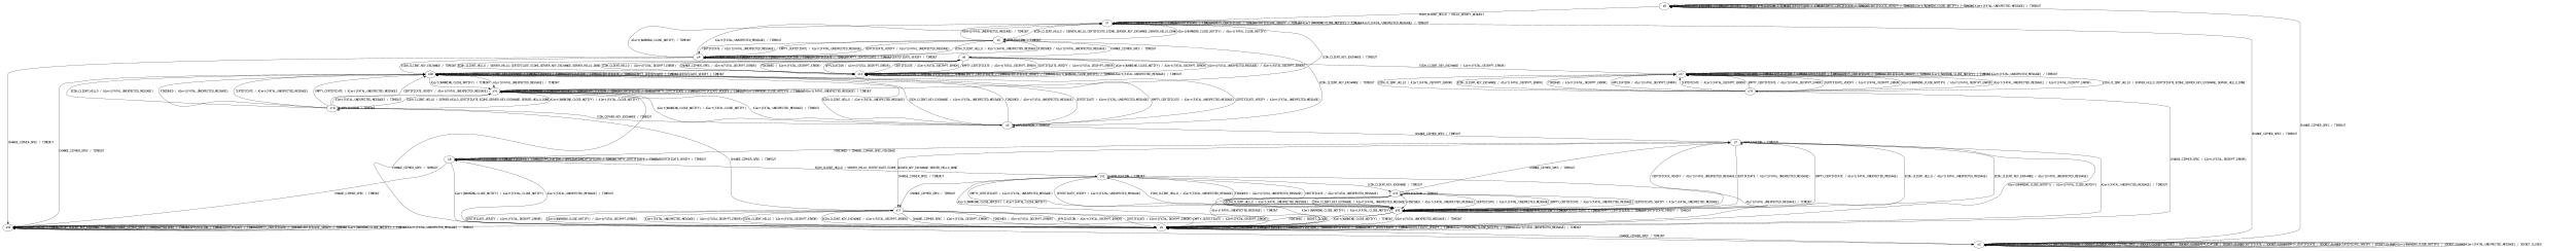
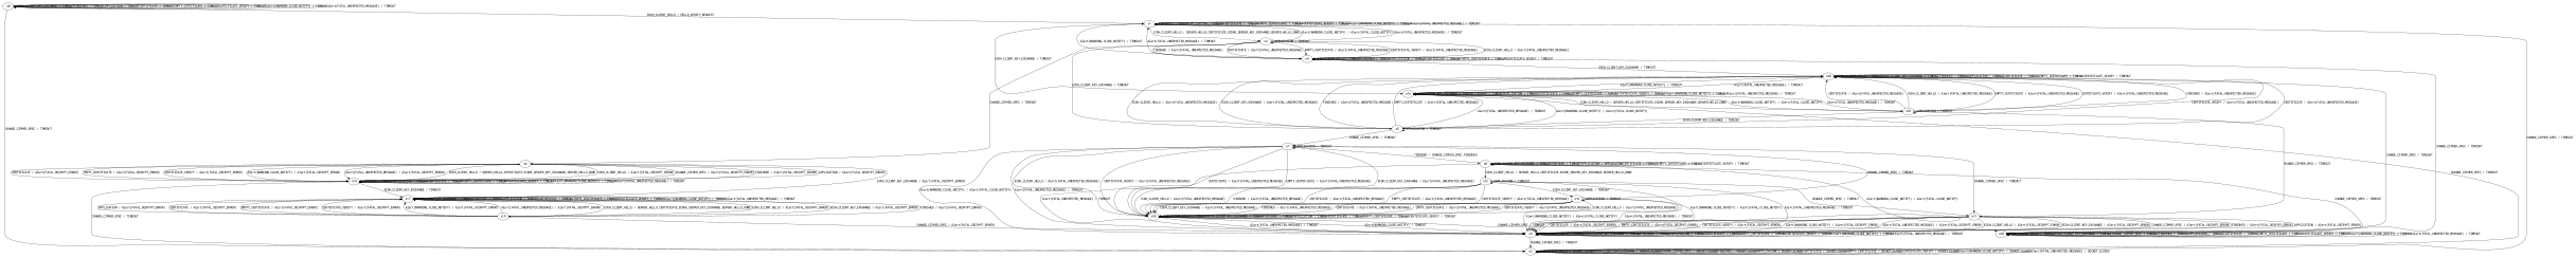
  digraph {
    fontname="Roboto Mono"
    node [fontname="Roboto Mono"]
    edge [fontname="Roboto Mono"]
    n1 [label=s0]
    n2 [label=s1]
    n3 [label=s2]
    n4 [label=s3]
    n5 [label=s16]
    n6 [label=s4]
    n7 [label=s5]
    n8 [label=s6]
    n9 [label=s18]
    n10 [label=s10]
    n11 [label=s20]
    n12 [label=s7]
    n13 [label=s14]
    n14 [label=s17]
    n15 [label=s8]
    n16 [label=s9]
    n17 [label=s11]
    n18 [label=s95]
    n19 [label=s19]
    n20 [label=s12]
    n21 [label=s13]
    n1 -> n1 [label="ECDH_CLIENT_KEY_EXCHANGE / TIMEOUT"]
    n1 -> n1 [label="FINISHED / TIMEOUT"]
    n1 -> n1 [label="APPLICATION / TIMEOUT"]
    n1 -> n1 [label="CERTIFICATE / TIMEOUT"]
    n1 -> n1 [label="EMPTY_CERTIFICATE / TIMEOUT"]
    n1 -> n1 [label="CERTIFICATE_VERIFY / TIMEOUT"]
    n1 -> n1 [label="Alert(WARNING,CLOSE_NOTIFY) / TIMEOUT"]
    n1 -> n1 [label="Alert(FATAL,UNEXPECTED_MESSAGE) / TIMEOUT"]
    n1 -> n2 [label="ECDH_CLIENT_HELLO / HELLO_VERIFY_REQUEST"]
    n1 -> n3 [label="CHANGE_CIPHER_SPEC / TIMEOUT"]
    n2 -> n2 [label="FINISHED / TIMEOUT"]
    n2 -> n2 [label="APPLICATION / TIMEOUT"]
    n2 -> n2 [label="CERTIFICATE / TIMEOUT"]
    n2 -> n2 [label="EMPTY_CERTIFICATE / TIMEOUT"]
    n2 -> n2 [label="CERTIFICATE_VERIFY / TIMEOUT"]
    n2 -> n2 [label="Alert(WARNING,CLOSE_NOTIFY) / TIMEOUT"]
    n2 -> n2 [label="Alert(FATAL,UNEXPECTED_MESSAGE) / TIMEOUT"]
    n2 -> n3 [label="CHANGE_CIPHER_SPEC / TIMEOUT"]
    n2 -> n4 [label="ECDH_CLIENT_HELLO / SERVER_HELLO,CERTIFICATE,ECDHE_SERVER_KEY_EXCHANGE,SERVER_HELLO_DONE"]
    n2 -> n5 [label="ECDH_CLIENT_KEY_EXCHANGE / TIMEOUT"]
    n3 -> n3 [label="ECDH_CLIENT_HELLO / SOCKET_CLOSED"]
    n3 -> n3 [label="ECDH_CLIENT_KEY_EXCHANGE / SOCKET_CLOSED"]
    n3 -> n3 [label="CHANGE_CIPHER_SPEC / SOCKET_CLOSED"]
    n3 -> n3 [label="FINISHED / SOCKET_CLOSED"]
    n3 -> n3 [label="APPLICATION / SOCKET_CLOSED"]
    n3 -> n3 [label="CERTIFICATE / SOCKET_CLOSED"]
    n3 -> n3 [label="EMPTY_CERTIFICATE / SOCKET_CLOSED"]
    n3 -> n3 [label="CERTIFICATE_VERIFY / SOCKET_CLOSED"]
    n3 -> n3 [label="Alert(WARNING,CLOSE_NOTIFY) / SOCKET_CLOSED"]
    n3 -> n3 [label="Alert(FATAL,UNEXPECTED_MESSAGE) / SOCKET_CLOSED"]
    n4 -> n2 [label="Alert(WARNING,CLOSE_NOTIFY) / Alert(FATAL,CLOSE_NOTIFY)"]
    n4 -> n2 [label="Alert(FATAL,UNEXPECTED_MESSAGE) / TIMEOUT"]
    n4 -> n4 [label="APPLICATION / TIMEOUT"]
    n4 -> n6 [label="ECDH_CLIENT_HELLO / Alert(FATAL,UNEXPECTED_MESSAGE)"]
    n4 -> n6 [label="FINISHED / Alert(FATAL,UNEXPECTED_MESSAGE)"]
    n4 -> n6 [label="CERTIFICATE / Alert(FATAL,UNEXPECTED_MESSAGE)"]
    n4 -> n6 [label="EMPTY_CERTIFICATE / Alert(FATAL,UNEXPECTED_MESSAGE)"]
    n4 -> n6 [label="CERTIFICATE_VERIFY / Alert(FATAL,UNEXPECTED_MESSAGE)"]
    n4 -> n7 [label="ECDH_CLIENT_KEY_EXCHANGE / TIMEOUT"]
    n4 -> n8 [label="CHANGE_CIPHER_SPEC / TIMEOUT"]
    n5 -> n3 [label="CHANGE_CIPHER_SPEC / TIMEOUT"]
    n5 -> n5 [label="ECDH_CLIENT_KEY_EXCHANGE / TIMEOUT"]
    n5 -> n5 [label="FINISHED / TIMEOUT"]
    n5 -> n5 [label="APPLICATION / TIMEOUT"]
    n5 -> n5 [label="CERTIFICATE / TIMEOUT"]
    n5 -> n5 [label="EMPTY_CERTIFICATE / TIMEOUT"]
    n5 -> n5 [label="CERTIFICATE_VERIFY / TIMEOUT"]
    n5 -> n5 [label="Alert(WARNING,CLOSE_NOTIFY) / TIMEOUT"]
    n5 -> n5 [label="Alert(FATAL,UNEXPECTED_MESSAGE) / TIMEOUT"]
    n5 -> n9 [label="ECDH_CLIENT_HELLO / SERVER_HELLO,CERTIFICATE,ECDHE_SERVER_KEY_EXCHANGE,SERVER_HELLO_DONE"]
    n6 -> n2 [label="Alert(WARNING,CLOSE_NOTIFY) / TIMEOUT"]
    n6 -> n2 [label="Alert(FATAL,UNEXPECTED_MESSAGE) / TIMEOUT"]
    n6 -> n6 [label="ECDH_CLIENT_HELLO / TIMEOUT"]
    n6 -> n6 [label="FINISHED / TIMEOUT"]
    n6 -> n6 [label="APPLICATION / TIMEOUT"]
    n6 -> n6 [label="CERTIFICATE / TIMEOUT"]
    n6 -> n6 [label="EMPTY_CERTIFICATE / TIMEOUT"]
    n6 -> n6 [label="CERTIFICATE_VERIFY / TIMEOUT"]
    n6 -> n10 [label="CHANGE_CIPHER_SPEC / TIMEOUT"]
    n6 -> n11 [label="ECDH_CLIENT_KEY_EXCHANGE / TIMEOUT"]
    n7 -> n5 [label="Alert(WARNING,CLOSE_NOTIFY) / Alert(FATAL,CLOSE_NOTIFY)"]
    n7 -> n5 [label="Alert(FATAL,UNEXPECTED_MESSAGE) / TIMEOUT"]
    n7 -> n7 [label="APPLICATION / TIMEOUT"]
    n7 -> n11 [label="ECDH_CLIENT_HELLO / Alert(FATAL,UNEXPECTED_MESSAGE)"]
    n7 -> n11 [label="ECDH_CLIENT_KEY_EXCHANGE / Alert(FATAL,UNEXPECTED_MESSAGE)"]
    n7 -> n11 [label="FINISHED / Alert(FATAL,UNEXPECTED_MESSAGE)"]
    n7 -> n11 [label="CERTIFICATE / Alert(FATAL,UNEXPECTED_MESSAGE)"]
    n7 -> n11 [label="EMPTY_CERTIFICATE / Alert(FATAL,UNEXPECTED_MESSAGE)"]
    n7 -> n11 [label="CERTIFICATE_VERIFY / Alert(FATAL,UNEXPECTED_MESSAGE)"]
    n7 -> n12 [label="CHANGE_CIPHER_SPEC / TIMEOUT"]
    n8 -> n13 [label="ECDH_CLIENT_HELLO / Alert(FATAL,DECRYPT_ERROR)"]
    n8 -> n13 [label="CHANGE_CIPHER_SPEC / Alert(FATAL,DECRYPT_ERROR)"]
    n8 -> n13 [label="FINISHED / Alert(FATAL,DECRYPT_ERROR)"]
    n8 -> n13 [label="APPLICATION / Alert(FATAL,DECRYPT_ERROR)"]
    n8 -> n13 [label="CERTIFICATE / Alert(FATAL,DECRYPT_ERROR)"]
    n8 -> n13 [label="EMPTY_CERTIFICATE / Alert(FATAL,DECRYPT_ERROR)"]
    n8 -> n13 [label="CERTIFICATE_VERIFY / Alert(FATAL,DECRYPT_ERROR)"]
    n8 -> n13 [label="Alert(WARNING,CLOSE_NOTIFY) / Alert(FATAL,DECRYPT_ERROR)"]
    n8 -> n13 [label="Alert(FATAL,UNEXPECTED_MESSAGE) / Alert(FATAL,DECRYPT_ERROR)"]
    n8 -> n14 [label="ECDH_CLIENT_KEY_EXCHANGE / Alert(FATAL,DECRYPT_ERROR)"]
    n9 -> n5 [label="Alert(WARNING,CLOSE_NOTIFY) / Alert(FATAL,CLOSE_NOTIFY)"]
    n9 -> n5 [label="Alert(FATAL,UNEXPECTED_MESSAGE) / TIMEOUT"]
-   n9 -> n7 [label="ECDH_CIPHER_KEY_EXCHANGE / TIMEOUT"]
+   n9 -> n7 [label="ECDH_CLIENT_KEY_EXCHANGE / TIMEOUT"]
    n9 -> n9 [label="APPLICATION / TIMEOUT"]
    n9 -> n11 [label="ECDH_CLIENT_HELLO / Alert(FATAL,UNEXPECTED_MESSAGE)"]
    n9 -> n11 [label="FINISHED / Alert(FATAL,UNEXPECTED_MESSAGE)"]
    n9 -> n11 [label="CERTIFICATE / Alert(FATAL,UNEXPECTED_MESSAGE)"]
    n9 -> n11 [label="EMPTY_CERTIFICATE / Alert(FATAL,UNEXPECTED_MESSAGE)"]
    n9 -> n11 [label="CERTIFICATE_VERIFY / Alert(FATAL,UNEXPECTED_MESSAGE)"]
    n9 -> n17 [label="CHANGE_CIPHER_SPEC / TIMEOUT"]
    n10 -> n10 [label="ECDH_CLIENT_HELLO / TIMEOUT"]
    n10 -> n10 [label="ECDH_CLIENT_KEY_EXCHANGE / TIMEOUT"]
    n10 -> n10 [label="CHANGE_CIPHER_SPEC / TIMEOUT"]
    n10 -> n10 [label="FINISHED / TIMEOUT"]
    n10 -> n10 [label="APPLICATION / TIMEOUT"]
    n10 -> n10 [label="CERTIFICATE / TIMEOUT"]
    n10 -> n10 [label="EMPTY_CERTIFICATE / TIMEOUT"]
    n10 -> n10 [label="CERTIFICATE_VERIFY / TIMEOUT"]
    n10 -> n10 [label="Alert(WARNING,CLOSE_NOTIFY) / TIMEOUT"]
    n10 -> n10 [label="Alert(FATAL,UNEXPECTED_MESSAGE) / TIMEOUT"]
    n11 -> n5 [label="Alert(WARNING,CLOSE_NOTIFY) / TIMEOUT"]
    n11 -> n5 [label="Alert(FATAL,UNEXPECTED_MESSAGE) / TIMEOUT"]
    n11 -> n10 [label="CHANGE_CIPHER_SPEC / TIMEOUT"]
    n11 -> n11 [label="ECDH_CLIENT_HELLO / TIMEOUT"]
    n11 -> n11 [label="ECDH_CLIENT_KEY_EXCHANGE / TIMEOUT"]
    n11 -> n11 [label="FINISHED / TIMEOUT"]
    n11 -> n11 [label="APPLICATION / TIMEOUT"]
    n11 -> n11 [label="CERTIFICATE / TIMEOUT"]
    n11 -> n11 [label="EMPTY_CERTIFICATE / TIMEOUT"]
    n11 -> n11 [label="CERTIFICATE_VERIFY / TIMEOUT"]
    n12 -> n12 [label="APPLICATION / TIMEOUT"]
    n12 -> n15 [label="FINISHED / CHANGE_CIPHER_SPEC,FINISHED"]
    n12 -> n16 [label="Alert(WARNING,CLOSE_NOTIFY) / Alert(FATAL,CLOSE_NOTIFY)"]
    n12 -> n16 [label="Alert(FATAL,UNEXPECTED_MESSAGE) / TIMEOUT"]
    n12 -> n17 [label="CHANGE_CIPHER_SPEC / TIMEOUT"]
    n12 -> n18 [label="ECDH_CLIENT_HELLO / Alert(FATAL,UNEXPECTED_MESSAGE)"]
    n12 -> n18 [label="ECDH_CLIENT_KEY_EXCHANGE / Alert(FATAL,UNEXPECTED_MESSAGE)"]
    n12 -> n18 [label="CERTIFICATE / Alert(FATAL,UNEXPECTED_MESSAGE)"]
    n12 -> n18 [label="EMPTY_CERTIFICATE / Alert(FATAL,UNEXPECTED_MESSAGE)"]
    n12 -> n18 [label="CERTIFICATE_VERIFY / Alert(FATAL,UNEXPECTED_MESSAGE)"]
+   n13 -> n3 [label="CHANGE_CIPHER_SPEC / TIMEOUT"]
    n13 -> n8 [label="ECDH_CLIENT_HELLO / SERVER_HELLO,CERTIFICATE,ECDHE_SERVER_KEY_EXCHANGE,SERVER_HELLO_DONE"]
    n13 -> n13 [label="FINISHED / TIMEOUT"]
    n13 -> n13 [label="APPLICATION / TIMEOUT"]
    n13 -> n13 [label="CERTIFICATE / TIMEOUT"]
    n13 -> n13 [label="EMPTY_CERTIFICATE / TIMEOUT"]
    n13 -> n13 [label="CERTIFICATE_VERIFY / TIMEOUT"]
    n13 -> n13 [label="Alert(WARNING,CLOSE_NOTIFY) / TIMEOUT"]
    n13 -> n13 [label="Alert(FATAL,UNEXPECTED_MESSAGE) / TIMEOUT"]
+   n13 -> n14 [label="ECDH_CLIENT_KEY_EXCHANGE / TIMEOUT"]
    n14 -> n14 [label="ECDH_CLIENT_KEY_EXCHANGE / TIMEOUT"]
    n14 -> n14 [label="FINISHED / TIMEOUT"]
    n14 -> n14 [label="APPLICATION / TIMEOUT"]
    n14 -> n14 [label="CERTIFICATE / TIMEOUT"]
    n14 -> n14 [label="EMPTY_CERTIFICATE / TIMEOUT"]
    n14 -> n14 [label="CERTIFICATE_VERIFY / TIMEOUT"]
    n14 -> n14 [label="Alert(WARNING,CLOSE_NOTIFY) / TIMEOUT"]
    n14 -> n14 [label="Alert(FATAL,UNEXPECTED_MESSAGE) / TIMEOUT"]
    n14 -> n19 [label="ECDH_CLIENT_HELLO / SERVER_HELLO,CERTIFICATE,ECDHE_SERVER_KEY_EXCHANGE,SERVER_HELLO_DONE"]
    n15 -> n10 [label="CHANGE_CIPHER_SPEC / TIMEOUT"]
    n15 -> n15 [label="ECDH_CLIENT_KEY_EXCHANGE / TIMEOUT"]
    n15 -> n15 [label="FINISHED / TIMEOUT"]
    n15 -> n15 [label="APPLICATION / APPLICATION"]
    n15 -> n15 [label="CERTIFICATE / TIMEOUT"]
    n15 -> n15 [label="EMPTY_CERTIFICATE / TIMEOUT"]
    n15 -> n15 [label="CERTIFICATE_VERIFY / TIMEOUT"]
    n15 -> n16 [label="Alert(WARNING,CLOSE_NOTIFY) / Alert(FATAL,CLOSE_NOTIFY)"]
    n15 -> n16 [label="Alert(FATAL,UNEXPECTED_MESSAGE) / TIMEOUT"]
    n15 -> n20 [label="ECDH_CLIENT_HELLO / SERVER_HELLO,CERTIFICATE,ECDHE_SERVER_KEY_EXCHANGE,SERVER_HELLO_DONE"]
    n16 -> n3 [label="CHANGE_CIPHER_SPEC / TIMEOUT"]
    n16 -> n16 [label="ECDH_CLIENT_HELLO / TIMEOUT"]
    n16 -> n16 [label="ECDH_CLIENT_KEY_EXCHANGE / TIMEOUT"]
    n16 -> n16 [label="FINISHED / TIMEOUT"]
    n16 -> n16 [label="APPLICATION / TIMEOUT"]
    n16 -> n16 [label="CERTIFICATE / TIMEOUT"]
    n16 -> n16 [label="EMPTY_CERTIFICATE / TIMEOUT"]
    n16 -> n16 [label="CERTIFICATE_VERIFY / TIMEOUT"]
    n16 -> n16 [label="Alert(WARNING,CLOSE_NOTIFY) / TIMEOUT"]
    n16 -> n16 [label="Alert(FATAL,UNEXPECTED_MESSAGE) / TIMEOUT"]
    n17 -> n16 [label="ECDH_CLIENT_HELLO / Alert(FATAL,DECRYPT_ERROR)"]
    n17 -> n16 [label="ECDH_CLIENT_KEY_EXCHANGE / Alert(FATAL,DECRYPT_ERROR)"]
    n17 -> n16 [label="CHANGE_CIPHER_SPEC / Alert(FATAL,DECRYPT_ERROR)"]
    n17 -> n16 [label="FINISHED / Alert(FATAL,DECRYPT_ERROR)"]
    n17 -> n16 [label="APPLICATION / Alert(FATAL,DECRYPT_ERROR)"]
    n17 -> n16 [label="CERTIFICATE / Alert(FATAL,DECRYPT_ERROR)"]
    n17 -> n16 [label="EMPTY_CERTIFICATE / Alert(FATAL,DECRYPT_ERROR)"]
    n17 -> n16 [label="CERTIFICATE_VERIFY / Alert(FATAL,DECRYPT_ERROR)"]
    n17 -> n16 [label="Alert(WARNING,CLOSE_NOTIFY) / Alert(FATAL,DECRYPT_ERROR)"]
    n17 -> n16 [label="Alert(FATAL,UNEXPECTED_MESSAGE) / Alert(FATAL,DECRYPT_ERROR)"]
-   n18 -> n10 [label="FINISHED / SOCKET_CLOSED"]
+   n18 -> n10 [label="CHANGE_CIPHER_SPEC / TIMEOUT"]
    n18 -> n16 [label="Alert(WARNING,CLOSE_NOTIFY) / TIMEOUT"]
    n18 -> n16 [label="Alert(FATAL,UNEXPECTED_MESSAGE) / TIMEOUT"]
    n18 -> n18 [label="ECDH_CLIENT_HELLO / TIMEOUT"]
    n18 -> n18 [label="ECDH_CLIENT_KEY_EXCHANGE / TIMEOUT"]
    n18 -> n18 [label="FINISHED / TIMEOUT"]
    n18 -> n18 [label="APPLICATION / TIMEOUT"]
    n18 -> n18 [label="CERTIFICATE / TIMEOUT"]
    n18 -> n18 [label="EMPTY_CERTIFICATE / TIMEOUT"]
    n18 -> n18 [label="CERTIFICATE_VERIFY / TIMEOUT"]
    n19 -> n14 [label="ECDH_CLIENT_HELLO / Alert(FATAL,DECRYPT_ERROR)"]
    n19 -> n14 [label="ECDH_CLIENT_KEY_EXCHANGE / Alert(FATAL,DECRYPT_ERROR)"]
    n19 -> n14 [label="FINISHED / Alert(FATAL,DECRYPT_ERROR)"]
    n19 -> n14 [label="APPLICATION / Alert(FATAL,DECRYPT_ERROR)"]
    n19 -> n14 [label="CERTIFICATE / Alert(FATAL,DECRYPT_ERROR)"]
    n19 -> n14 [label="EMPTY_CERTIFICATE / Alert(FATAL,DECRYPT_ERROR)"]
    n19 -> n14 [label="CERTIFICATE_VERIFY / Alert(FATAL,DECRYPT_ERROR)"]
    n19 -> n14 [label="Alert(WARNING,CLOSE_NOTIFY) / Alert(FATAL,DECRYPT_ERROR)"]
    n19 -> n14 [label="Alert(FATAL,UNEXPECTED_MESSAGE) / Alert(FATAL,DECRYPT_ERROR)"]
    n19 -> n16 [label="CHANGE_CIPHER_SPEC / Alert(FATAL,DECRYPT_ERROR)"]
    n20 -> n16 [label="Alert(WARNING,CLOSE_NOTIFY) / Alert(FATAL,CLOSE_NOTIFY)"]
    n20 -> n16 [label="Alert(FATAL,UNEXPECTED_MESSAGE) / TIMEOUT"]
    n20 -> n17 [label="CHANGE_CIPHER_SPEC / TIMEOUT"]
    n20 -> n18 [label="ECDH_CLIENT_HELLO / Alert(FATAL,UNEXPECTED_MESSAGE)"]
    n20 -> n18 [label="FINISHED / Alert(FATAL,UNEXPECTED_MESSAGE)"]
    n20 -> n18 [label="CERTIFICATE / Alert(FATAL,UNEXPECTED_MESSAGE)"]
    n20 -> n18 [label="EMPTY_CERTIFICATE / Alert(FATAL,UNEXPECTED_MESSAGE)"]
    n20 -> n18 [label="CERTIFICATE_VERIFY / Alert(FATAL,UNEXPECTED_MESSAGE)"]
    n20 -> n20 [label="APPLICATION / TIMEOUT"]
    n20 -> n21 [label="ECDH_CLIENT_KEY_EXCHANGE / TIMEOUT"]
    n21 -> n12 [label="CHANGE_CIPHER_SPEC / TIMEOUT"]
    n21 -> n16 [label="Alert(WARNING,CLOSE_NOTIFY) / Alert(FATAL,CLOSE_NOTIFY)"]
    n21 -> n16 [label="Alert(FATAL,UNEXPECTED_MESSAGE) / TIMEOUT"]
    n21 -> n18 [label="ECDH_CLIENT_HELLO / Alert(FATAL,UNEXPECTED_MESSAGE)"]
    n21 -> n18 [label="ECDH_CLIENT_KEY_EXCHANGE / Alert(FATAL,UNEXPECTED_MESSAGE)"]
    n21 -> n18 [label="FINISHED / Alert(FATAL,UNEXPECTED_MESSAGE)"]
    n21 -> n18 [label="CERTIFICATE / Alert(FATAL,UNEXPECTED_MESSAGE)"]
    n21 -> n18 [label="EMPTY_CERTIFICATE / Alert(FATAL,UNEXPECTED_MESSAGE)"]
    n21 -> n18 [label="CERTIFICATE_VERIFY / Alert(FATAL,UNEXPECTED_MESSAGE)"]
    n21 -> n21 [label="APPLICATION / TIMEOUT"]
  }
